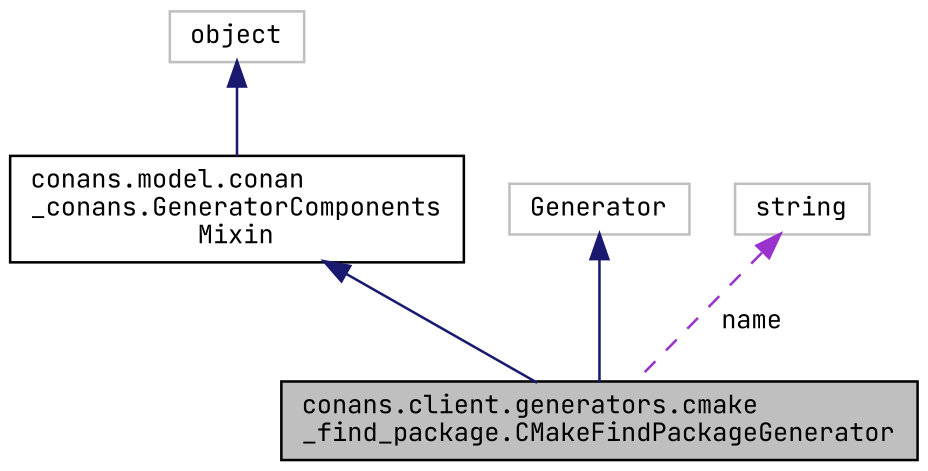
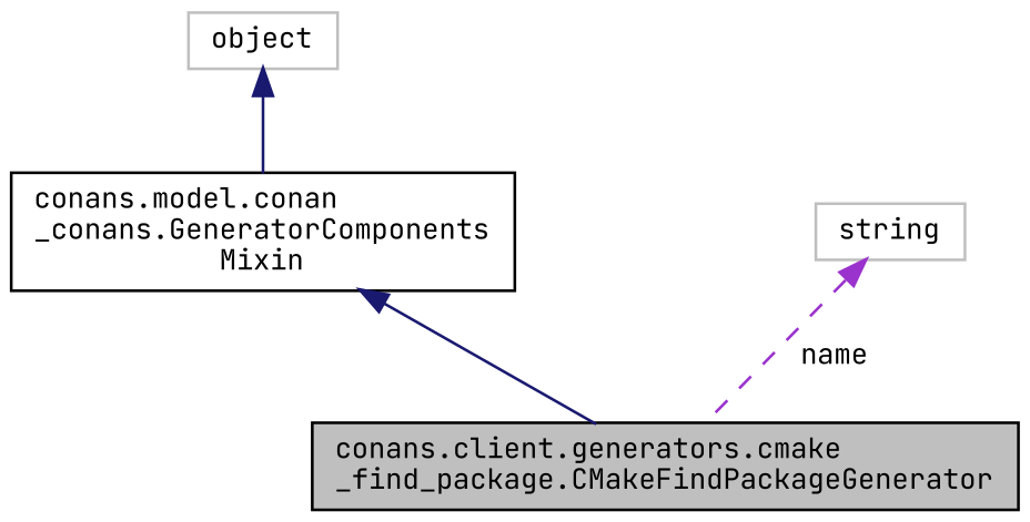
  digraph {
    fontname="JetBrains Mono"
    node [color=grey75 fillcolor=white fontname="JetBrains Mono" fontsize=10 shape=record style=filled]
    edge [color=midnightblue dir=back fontname="JetBrains Mono" fontsize=10 labelfontname=Helvetica labelfontsize=10 style=solid]
    n1 [color=black fillcolor=grey75 fontcolor=black height=0.2 label="conans.client.generators.cmake\l_find_package.CMakeFindPackageGenerator" width=0.4]
    n2 [color=black height=0.2 label="conans.model.conan\l_conans.GeneratorComponents\lMixin" width=0.4]
    n3 [height=0.2 label=object width=0.4]
-   n4 [height=0.2 label=Generator width=0.4]
    n5 [height=0.2 label=string width=0.4]
    n2 -> n1
    n3 -> n2
-   n4 -> n1
    n5 -> n1 [color=darkorchid3 label=" name" style=dashed]
  }
